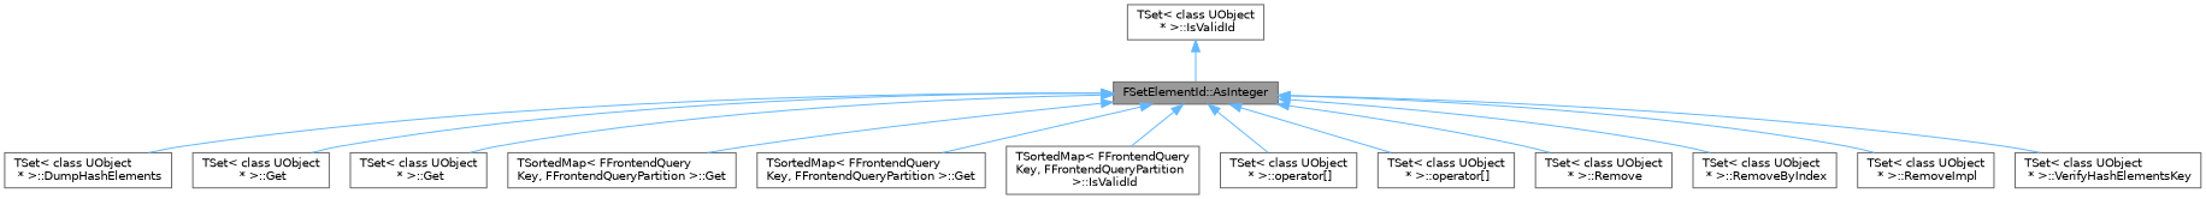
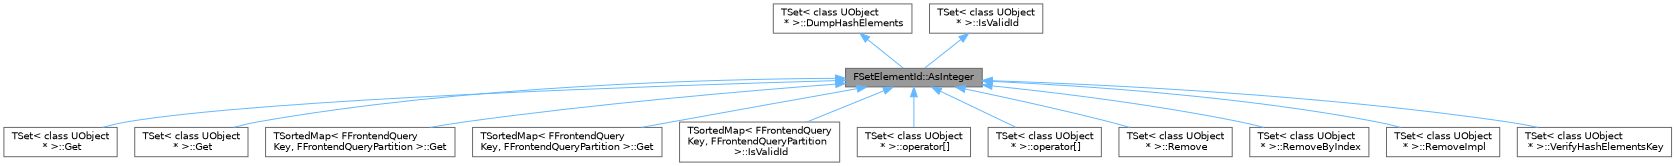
  digraph {
    rankdir=TB
    node [color=grey40 fillcolor=white fontname=Helvetica fontsize=10 shape=box style=filled]
    edge [color=steelblue1 dir=back fontname=Helvetica fontsize=10 labelfontname=Helvetica labelfontsize=10 style=solid]
    n1 [color=gray40 fillcolor=grey60 fontcolor=black height=0.2 label="FSetElementId::AsInteger" width=0.4]
    n2 [height=0.2 label="TSet\< class UObject\l * \>::DumpHashElements" width=0.4]
    n3 [height=0.2 label="TSet\< class UObject\l * \>::Get" width=0.4]
    n4 [height=0.2 label="TSet\< class UObject\l * \>::Get" width=0.4]
    n5 [height=0.2 label="TSortedMap\< FFrontendQuery\lKey, FFrontendQueryPartition \>::Get" width=0.4]
    n6 [height=0.2 label="TSortedMap\< FFrontendQuery\lKey, FFrontendQueryPartition \>::Get" width=0.4]
    n7 [height=0.2 label="TSortedMap\< FFrontendQuery\lKey, FFrontendQueryPartition\l \>::IsValidId" width=0.4]
    n8 [height=0.2 label="TSet\< class UObject\l * \>::operator[]" width=0.4]
    n9 [height=0.2 label="TSet\< class UObject\l * \>::operator[]" width=0.4]
    n10 [height=0.2 label="TSet\< class UObject\l * \>::Remove" width=0.4]
    n11 [height=0.2 label="TSet\< class UObject\l * \>::RemoveByIndex" width=0.4]
    n12 [height=0.2 label="TSet\< class UObject\l * \>::RemoveImpl" width=0.4]
    n13 [height=0.2 label="TSet\< class UObject\l * \>::VerifyHashElementsKey" width=0.4]
    n14 [height=0.2 label="TSet\< class UObject\l * \>::IsValidId" width=0.4]
-   n1 -> n2
+   n2 -> n1
    n1 -> n3
    n1 -> n4
    n1 -> n5
    n1 -> n6
    n1 -> n7
    n1 -> n8
    n1 -> n9
    n1 -> n10
    n1 -> n11
    n1 -> n12
    n1 -> n13
    n14 -> n1
  }
